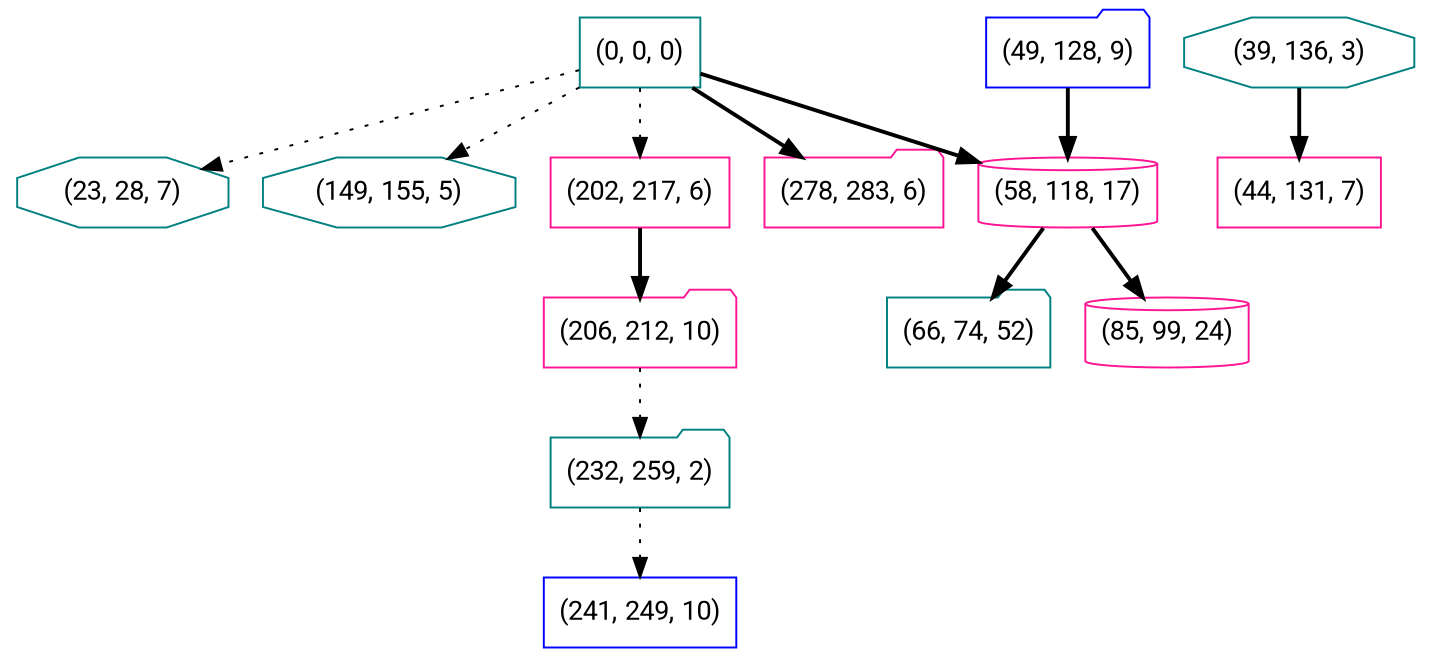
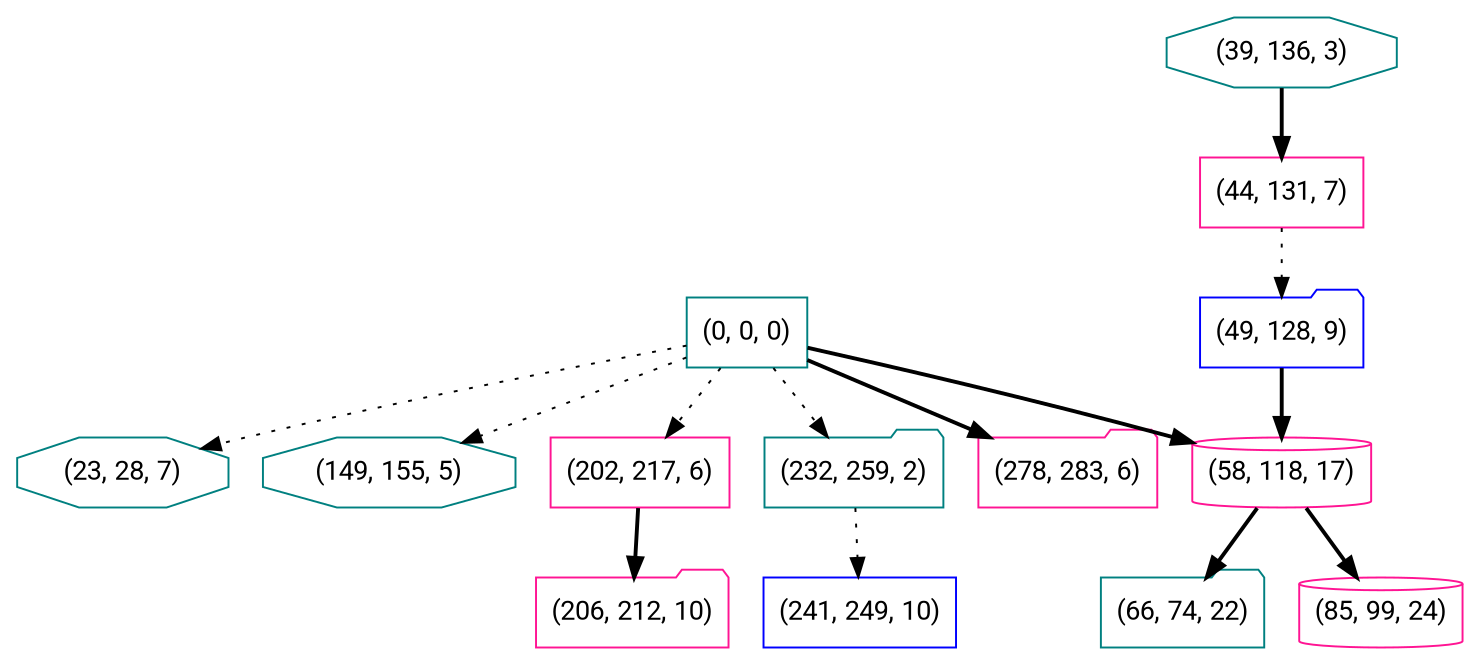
  digraph {
    fontname=Roboto
    node [color=teal fontname=Roboto shape=folder]
    edge [fontname=Roboto style=bold]
    "(0, 0, 0)" [shape=box]
    "(23, 28, 7)" [shape=octagon]
    "(149, 155, 5)" [shape=octagon]
    "(202, 217, 6)" [color=deeppink shape=box]
    "(232, 259, 2)"
    "(278, 283, 6)" [color=deeppink]
    "(58, 118, 17)" [color=deeppink shape=cylinder]
    "(39, 136, 3)" [shape=octagon]
    "(44, 131, 7)" [color=deeppink shape=box]
    "(206, 212, 10)" [color=deeppink]
    "(241, 249, 10)" [color=blue shape=box]
    "(49, 128, 9)" [color=blue]
-   "(66, 74, 22)" [label="(66, 74, 52)"]
+   "(66, 74, 22)"
    "(85, 99, 24)" [color=deeppink shape=cylinder]
    "(0, 0, 0)" -> "(23, 28, 7)" [style=dotted]
    "(0, 0, 0)" -> "(149, 155, 5)" [style=dotted]
    "(0, 0, 0)" -> "(202, 217, 6)" [style=dotted]
-   "(206, 212, 10)" -> "(232, 259, 2)" [style=dotted]
+   "(0, 0, 0)" -> "(232, 259, 2)" [style=dotted]
    "(0, 0, 0)" -> "(278, 283, 6)"
    "(0, 0, 0)" -> "(58, 118, 17)"
    "(202, 217, 6)" -> "(206, 212, 10)"
    "(232, 259, 2)" -> "(241, 249, 10)" [style=dotted]
    "(58, 118, 17)" -> "(66, 74, 22)"
    "(58, 118, 17)" -> "(85, 99, 24)"
    "(39, 136, 3)" -> "(44, 131, 7)"
+   "(44, 131, 7)" -> "(49, 128, 9)" [style=dotted]
    "(49, 128, 9)" -> "(58, 118, 17)"
  }
